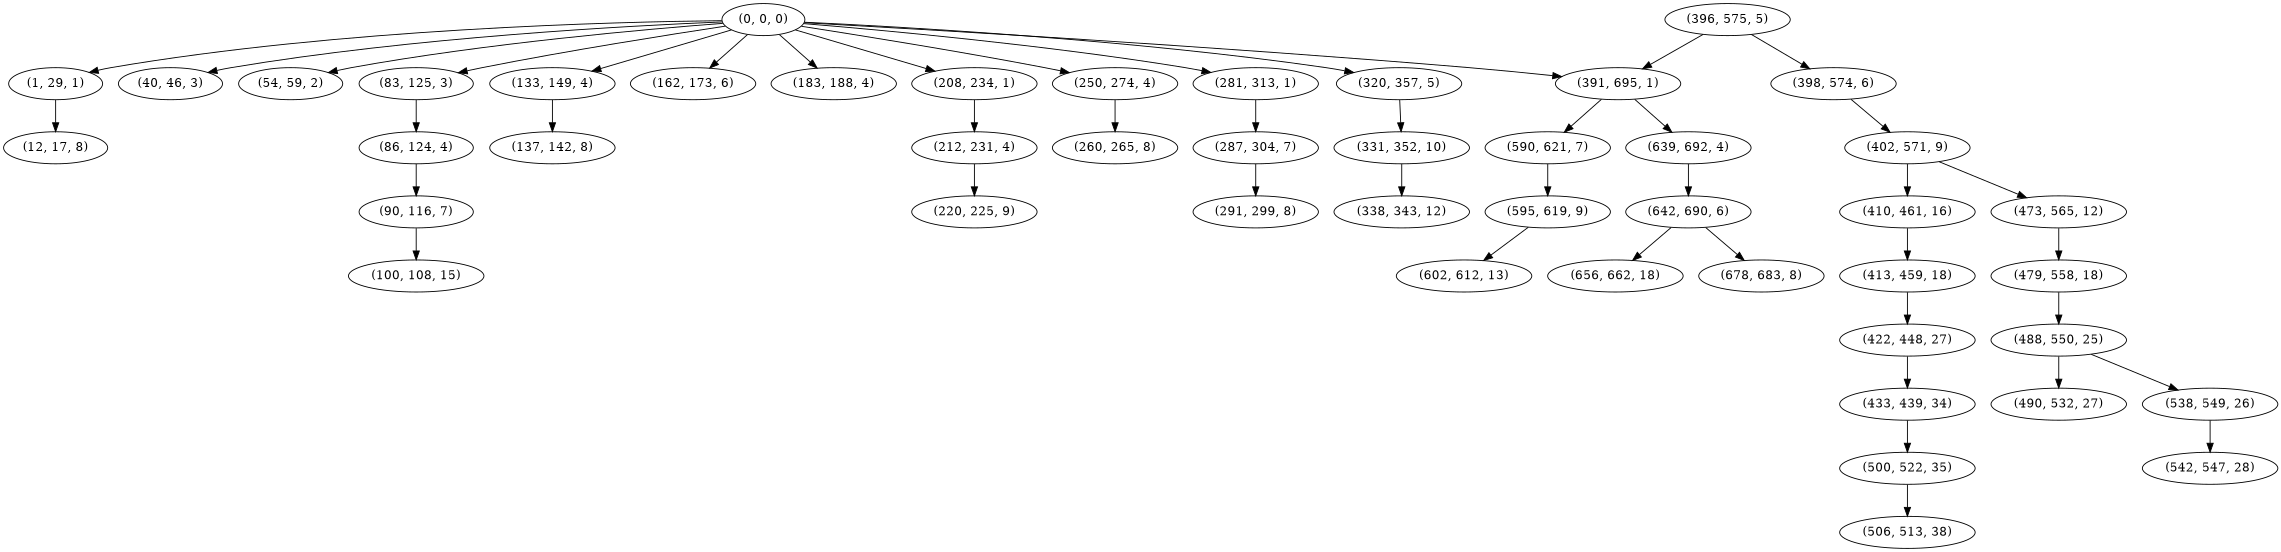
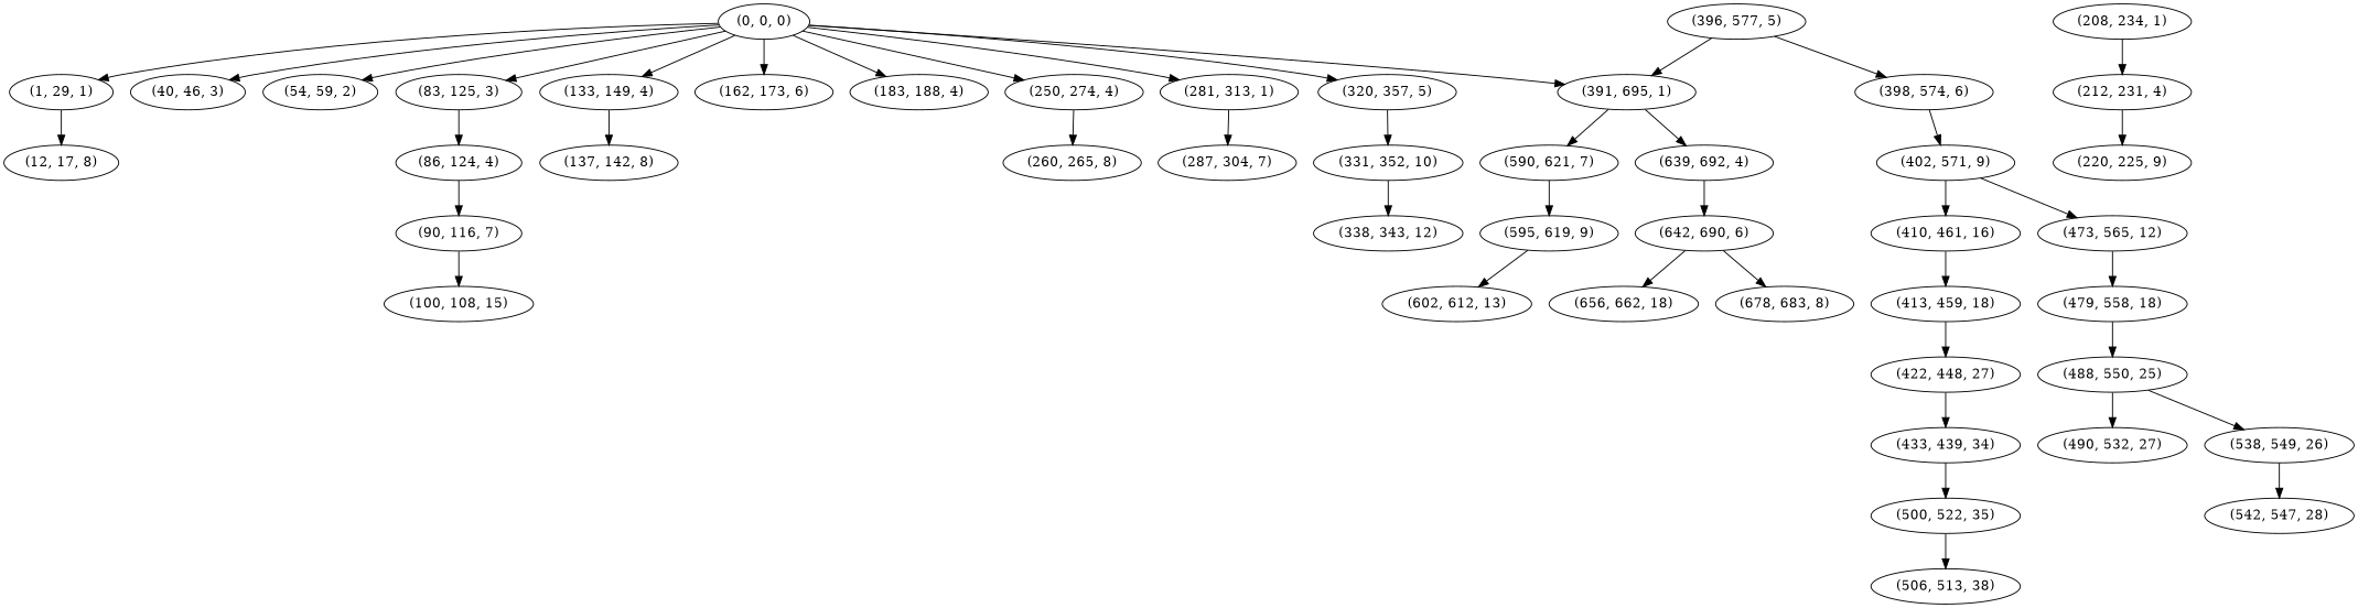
  digraph {
    "(0, 0, 0)"
    "(1, 29, 1)"
    "(40, 46, 3)"
    "(54, 59, 2)"
    "(83, 125, 3)"
    "(133, 149, 4)"
    "(162, 173, 6)"
    "(183, 188, 4)"
    "(208, 234, 1)"
    "(250, 274, 4)"
    "(281, 313, 1)"
    "(320, 357, 5)"
    "(391, 695, 1)"
    "(12, 17, 8)"
    "(86, 124, 4)"
    "(137, 142, 8)"
    "(212, 231, 4)"
    "(260, 265, 8)"
    "(287, 304, 7)"
    "(331, 352, 10)"
    "(590, 621, 7)"
    "(639, 692, 4)"
    "(90, 116, 7)"
    "(100, 108, 15)"
    "(220, 225, 9)"
-   "(291, 299, 8)"
    "(338, 343, 12)"
-   "(396, 577, 5)" [label="(396, 575, 5)"]
+   "(396, 577, 5)"
    "(398, 574, 6)"
    "(595, 619, 9)"
    "(642, 690, 6)"
    "(402, 571, 9)"
    "(410, 461, 16)"
    "(473, 565, 12)"
    "(413, 459, 18)"
    "(479, 558, 18)"
    "(422, 448, 27)"
    "(433, 439, 34)"
    "(500, 522, 35)"
    "(488, 550, 25)"
    "(490, 532, 27)"
    "(538, 549, 26)"
    "(542, 547, 28)"
    "(506, 513, 38)"
    "(602, 612, 13)"
    "(656, 662, 18)"
    "(678, 683, 8)"
    "(0, 0, 0)" -> "(1, 29, 1)"
    "(0, 0, 0)" -> "(40, 46, 3)"
    "(0, 0, 0)" -> "(54, 59, 2)"
    "(0, 0, 0)" -> "(83, 125, 3)"
    "(0, 0, 0)" -> "(133, 149, 4)"
    "(0, 0, 0)" -> "(162, 173, 6)"
    "(0, 0, 0)" -> "(183, 188, 4)"
-   "(0, 0, 0)" -> "(208, 234, 1)"
    "(0, 0, 0)" -> "(250, 274, 4)"
    "(0, 0, 0)" -> "(281, 313, 1)"
    "(0, 0, 0)" -> "(320, 357, 5)"
    "(0, 0, 0)" -> "(391, 695, 1)"
    "(1, 29, 1)" -> "(12, 17, 8)"
    "(83, 125, 3)" -> "(86, 124, 4)"
    "(133, 149, 4)" -> "(137, 142, 8)"
    "(208, 234, 1)" -> "(212, 231, 4)"
    "(250, 274, 4)" -> "(260, 265, 8)"
    "(281, 313, 1)" -> "(287, 304, 7)"
    "(320, 357, 5)" -> "(331, 352, 10)"
    "(391, 695, 1)" -> "(590, 621, 7)"
    "(391, 695, 1)" -> "(639, 692, 4)"
    "(86, 124, 4)" -> "(90, 116, 7)"
    "(212, 231, 4)" -> "(220, 225, 9)"
-   "(287, 304, 7)" -> "(291, 299, 8)"
    "(331, 352, 10)" -> "(338, 343, 12)"
    "(590, 621, 7)" -> "(595, 619, 9)"
    "(639, 692, 4)" -> "(642, 690, 6)"
    "(90, 116, 7)" -> "(100, 108, 15)"
    "(396, 577, 5)" -> "(391, 695, 1)"
    "(396, 577, 5)" -> "(398, 574, 6)"
    "(398, 574, 6)" -> "(402, 571, 9)"
    "(595, 619, 9)" -> "(602, 612, 13)"
    "(642, 690, 6)" -> "(656, 662, 18)"
    "(642, 690, 6)" -> "(678, 683, 8)"
    "(402, 571, 9)" -> "(410, 461, 16)"
    "(402, 571, 9)" -> "(473, 565, 12)"
    "(410, 461, 16)" -> "(413, 459, 18)"
    "(473, 565, 12)" -> "(479, 558, 18)"
    "(413, 459, 18)" -> "(422, 448, 27)"
    "(479, 558, 18)" -> "(488, 550, 25)"
    "(422, 448, 27)" -> "(433, 439, 34)"
    "(433, 439, 34)" -> "(500, 522, 35)"
    "(500, 522, 35)" -> "(506, 513, 38)"
    "(488, 550, 25)" -> "(490, 532, 27)"
    "(488, 550, 25)" -> "(538, 549, 26)"
    "(538, 549, 26)" -> "(542, 547, 28)"
  }
